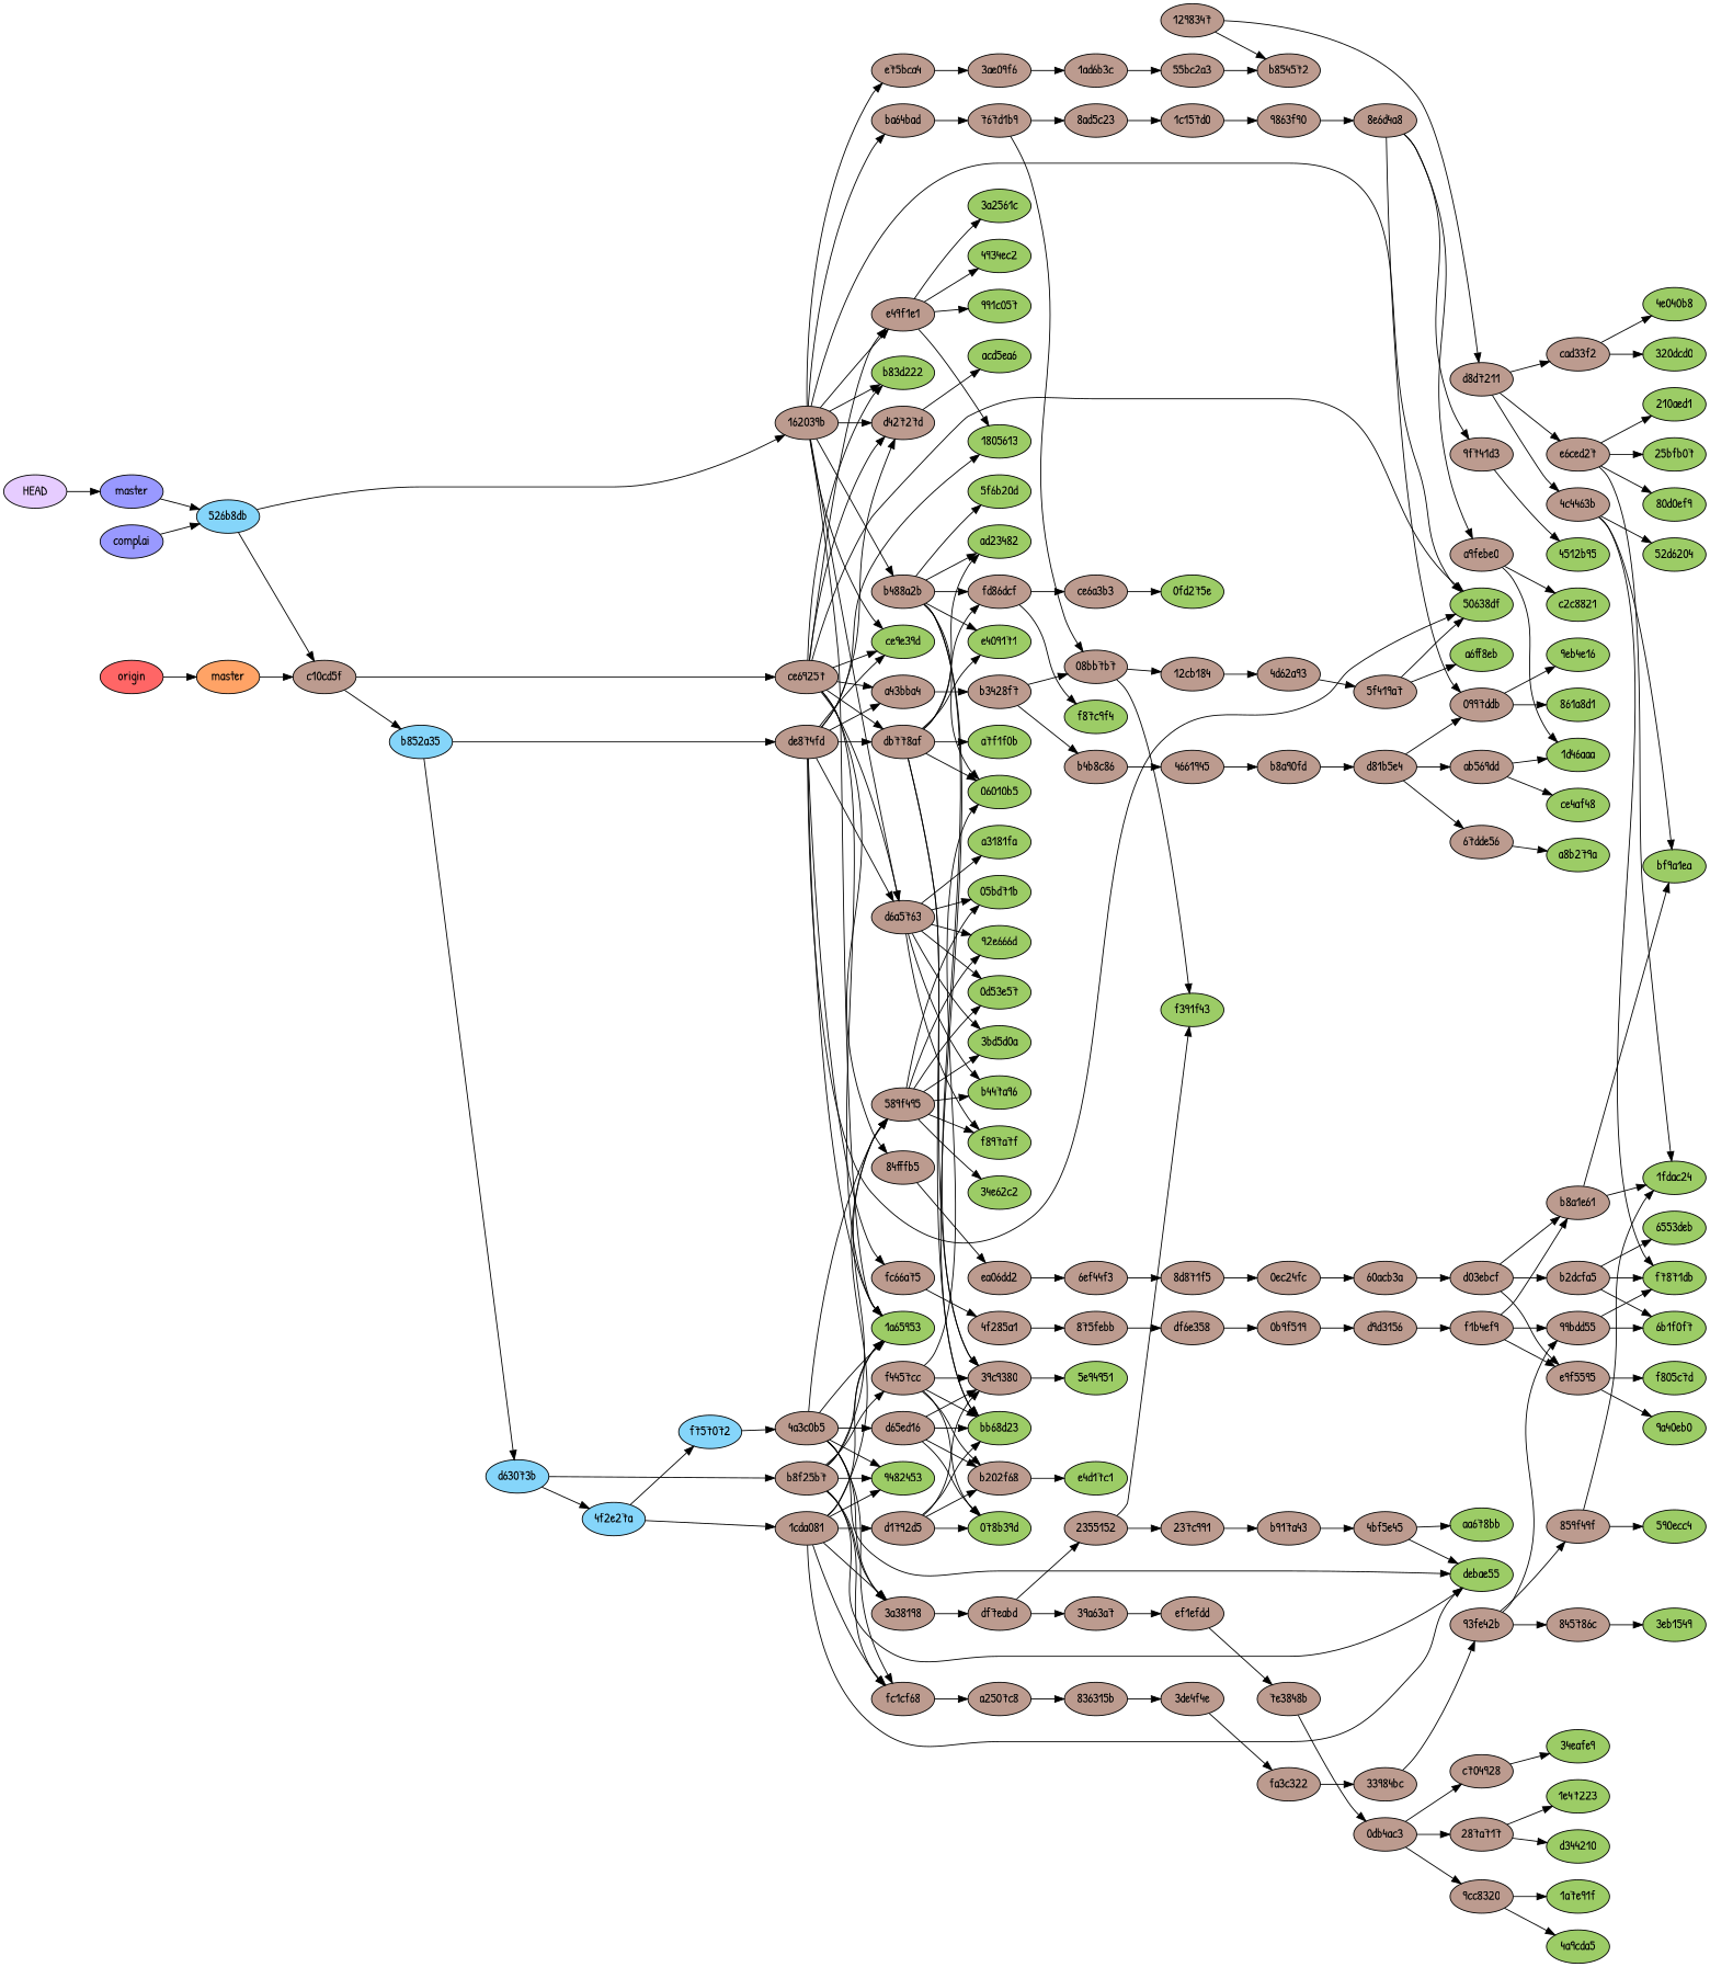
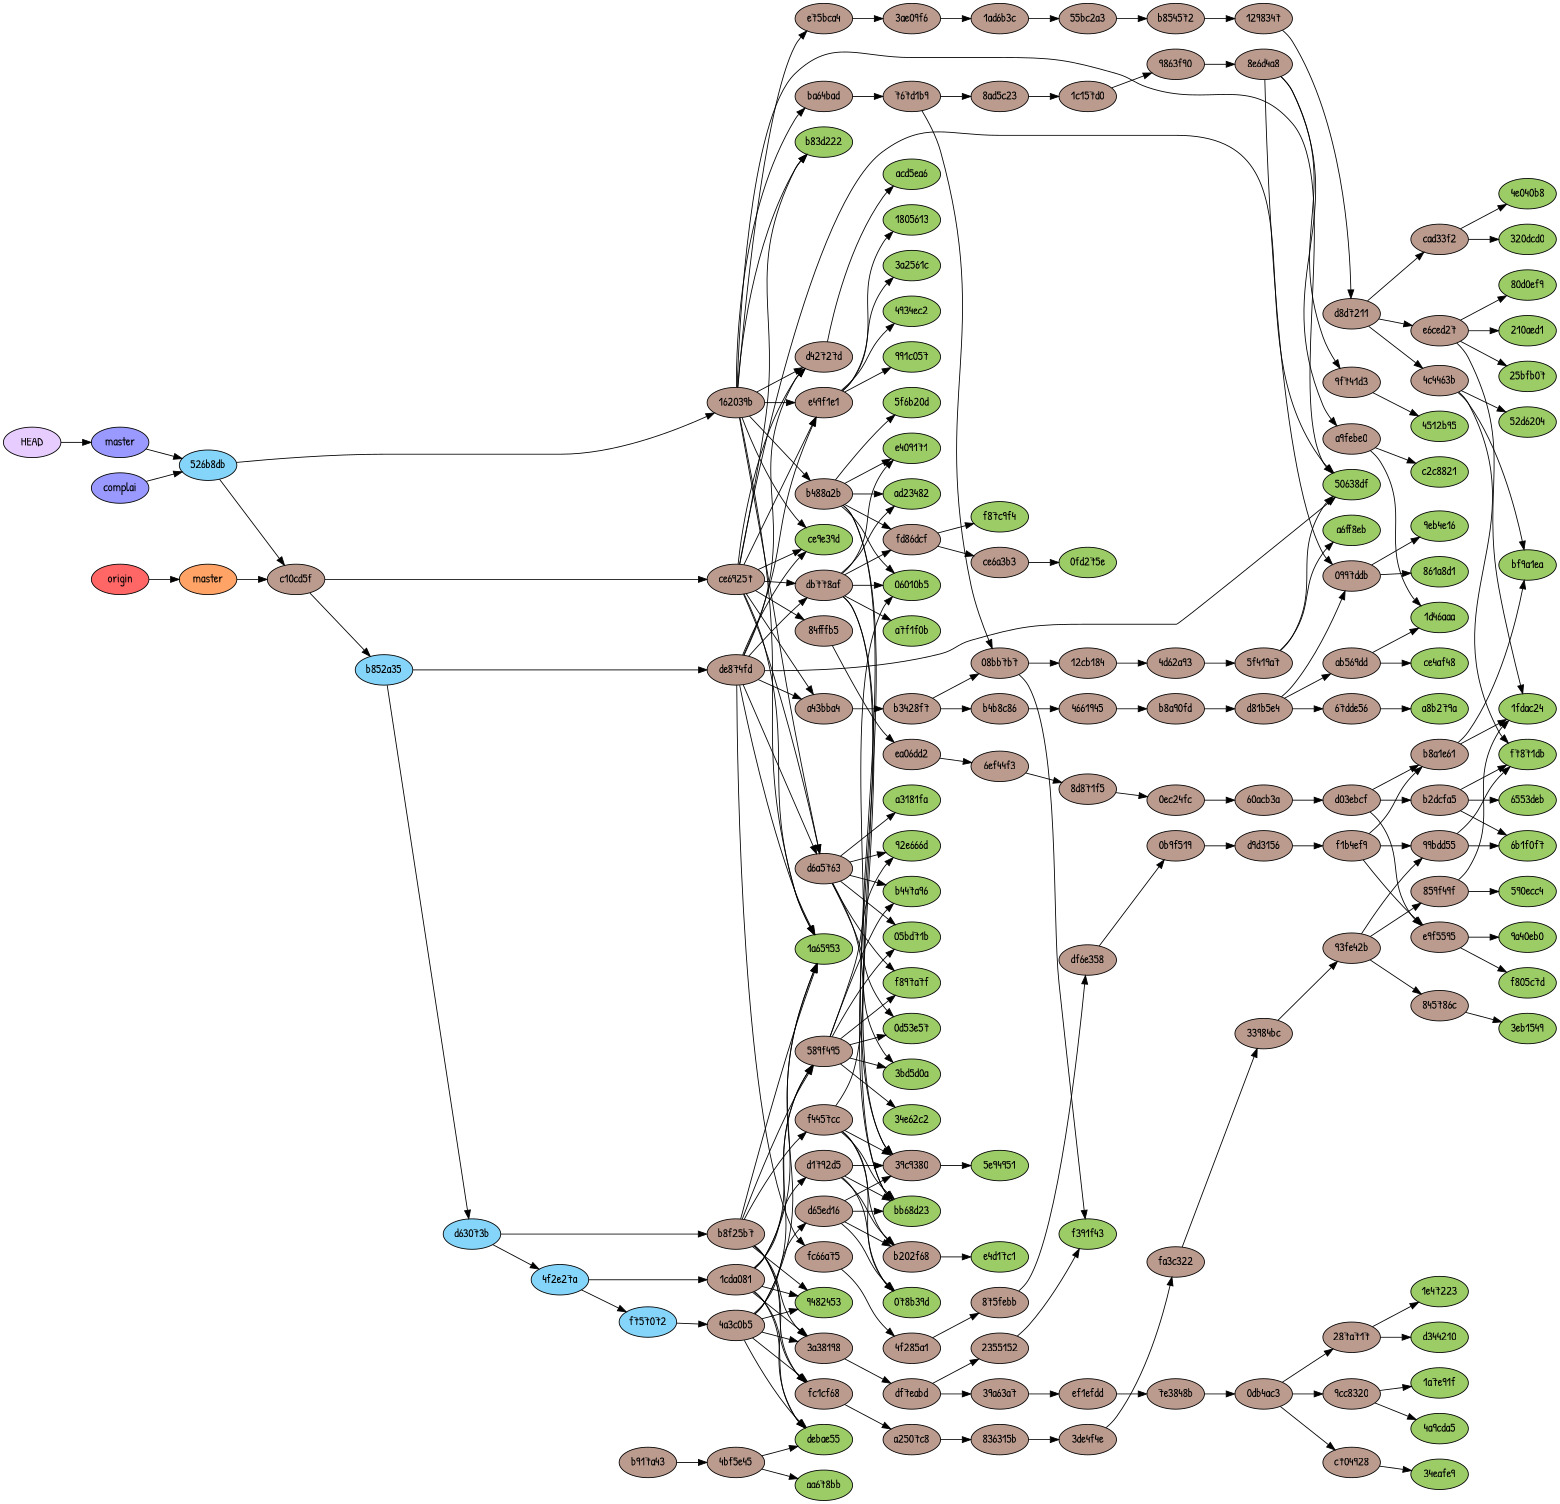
  digraph {
    fontname="Patrick Hand"
    rankdir=LR
    node [fillcolor="#bc9b8f" fixedsize=true fontname="Patrick Hand" style=filled]
    edge [fontname="Patrick Hand"]
    n1 [fillcolor="#9ccc66" label="05bd71b" width=0.95]
    n2 [fillcolor="#9ccc66" label="06010b5" width=0.95]
    n3 [fillcolor="#9ccc66" label="078b39d" width=0.95]
    n4 [fillcolor="#9ccc66" label="0d53e57" width=0.95]
    n5 [fillcolor="#9ccc66" label="0fd275e" width=0.95]
    n6 [fillcolor="#9ccc66" label=1805613 width=0.95]
    n7 [fillcolor="#9ccc66" label="1a65953" width=0.95]
    n8 [fillcolor="#9ccc66" label="1a7e91f" width=0.95]
    n9 [fillcolor="#9ccc66" label="1d46aaa" width=0.95]
    n10 [fillcolor="#9ccc66" label="1e47223" width=0.95]
    n11 [fillcolor="#9ccc66" label="1fdac24" width=0.95]
    n12 [fillcolor="#9ccc66" label="210aed1" width=0.95]
    n13 [fillcolor="#9ccc66" label="25bfb07" width=0.95]
    n14 [fillcolor="#9ccc66" label="320dcd0" width=0.95]
    n15 [fillcolor="#9ccc66" label="34e62c2" width=0.95]
    n16 [fillcolor="#9ccc66" label="34eafe9" width=0.95]
    n17 [fillcolor="#9ccc66" label="3a2561c" width=0.95]
    n18 [fillcolor="#9ccc66" label="3bd5d0a" width=0.95]
    n19 [fillcolor="#9ccc66" label="3eb1549" width=0.95]
    n20 [fillcolor="#9ccc66" label="4512b95" width=0.95]
    n21 [fillcolor="#9ccc66" label="4934ec2" width=0.95]
    n22 [fillcolor="#9ccc66" label="4a9cda5" width=0.95]
    n23 [fillcolor="#9ccc66" label="4e040b8" width=0.95]
    n24 [fillcolor="#9ccc66" label="50638df" width=0.95]
    n25 [fillcolor="#9ccc66" label="52d6204" width=0.95]
    n26 [fillcolor="#9ccc66" label="590ecc4" width=0.95]
    n27 [fillcolor="#9ccc66" label="5e94951" width=0.95]
    n28 [fillcolor="#9ccc66" label="5f6b20d" width=0.95]
    n29 [fillcolor="#9ccc66" label="6553deb" width=0.95]
    n30 [fillcolor="#9ccc66" label="6b1f0f7" width=0.95]
    n31 [fillcolor="#9ccc66" label="80d0ef9" width=0.95]
    n32 [fillcolor="#9ccc66" label="861a8d1" width=0.95]
    n33 [fillcolor="#9ccc66" label="92e666d" width=0.95]
    n34 [fillcolor="#9ccc66" label=9482453 width=0.95]
    n35 [fillcolor="#9ccc66" label="991c057" width=0.95]
    n36 [fillcolor="#9ccc66" label="9a40eb0" width=0.95]
    n37 [fillcolor="#9ccc66" label="9eb4e16" width=0.95]
    n38 [fillcolor="#9ccc66" label=a3181fa width=0.95]
    n39 [fillcolor="#9ccc66" label=a6ff8eb width=0.95]
    n40 [fillcolor="#9ccc66" label=a7f1f0b width=0.95]
    n41 [fillcolor="#9ccc66" label=a8b279a width=0.95]
    n42 [fillcolor="#9ccc66" label=aa678bb width=0.95]
    n43 [fillcolor="#9ccc66" label=acd5ea6 width=0.95]
    n44 [fillcolor="#9ccc66" label=ad23482 width=0.95]
    n45 [fillcolor="#9ccc66" label=b447a96 width=0.95]
    n46 [fillcolor="#9ccc66" label=b83d222 width=0.95]
    n47 [fillcolor="#9ccc66" label=bb68d23 width=0.95]
    n48 [fillcolor="#9ccc66" label=bf9a1ea width=0.95]
    n49 [fillcolor="#9ccc66" label=c2c8821 width=0.95]
    n50 [fillcolor="#9ccc66" label=ce4af48 width=0.95]
    n51 [fillcolor="#9ccc66" label=ce9e39d width=0.95]
    n52 [fillcolor="#9ccc66" label=d344210 width=0.95]
    n53 [fillcolor="#9ccc66" label=debae55 width=0.95]
    n54 [fillcolor="#9ccc66" label=e409171 width=0.95]
    n55 [fillcolor="#9ccc66" label=e4d17c1 width=0.95]
    n56 [fillcolor="#9ccc66" label=f391f43 width=0.95]
    n57 [fillcolor="#9ccc66" label=f7871db width=0.95]
    n58 [fillcolor="#9ccc66" label=f805c7d width=0.95]
    n59 [fillcolor="#9ccc66" label=f87c9f4 width=0.95]
    n60 [fillcolor="#9ccc66" label=f897a7f width=0.95]
    n61 [label="08bb7b7" width=0.95]
    n62 [label="12cb184" width=0.95]
    n63 [label="4d62a93" width=0.95]
    n64 [label="5f419a7" width=0.95]
    n65 [label="0997ddb" width=0.95]
    n66 [label="0b9f519" width=0.95]
    n67 [label=d9d3156 width=0.95]
    n68 [label=f1b4ef9 width=0.95]
    n69 [label="99bdd55" width=0.95]
    n70 [label=b8a1e61 width=0.95]
    n71 [label=e9f5595 width=0.95]
    n72 [label="0db4ac3" width=0.95]
    n73 [label="287a717" width=0.95]
    n74 [label="9cc8320" width=0.95]
    n75 [label=c704928 width=0.95]
    n76 [label="0ec24fc" width=0.95]
    n77 [label="60acb3a" width=0.95]
    n78 [label=d03ebcf width=0.95]
    n79 [label=b2dcfa5 width=0.95]
    n80 [label=1298347 width=0.95]
    n81 [label=d8d7211 width=0.95]
    n82 [label="4c4463b" width=0.95]
    n83 [label=cad33f2 width=0.95]
    n84 [label=e6ced27 width=0.95]
    n85 [label="162039b" width=0.95]
    n86 [label=e49f1e1 width=0.95]
    n87 [label=d6a5763 width=0.95]
    n88 [label=b488a2b width=0.95]
    n89 [label=d42727d width=0.95]
    n90 [label=e75bca4 width=0.95]
    n91 [label=ba64bad width=0.95]
    n92 [label="39c9380" width=0.95]
    n93 [label=fd86dcf width=0.95]
    n94 [label="3ae09f6" width=0.95]
    n95 [label="767d1b9" width=0.95]
    n96 [label=ce6a3b3 width=0.95]
    n97 [label="1ad6b3c" width=0.95]
    n98 [label="8ad5c23" width=0.95]
    n99 [label="55bc2a3" width=0.95]
    n100 [label=b854572 width=0.95]
    n101 [label="1c157d0" width=0.95]
    n102 [label="9863f90" width=0.95]
    n103 [label="8e6d4a8" width=0.95]
    n104 [label=a9febe0 width=0.95]
    n105 [label="9f741d3" width=0.95]
    n106 [label="1cda081" width=0.95]
    n107 [label="589f495" width=0.95]
    n108 [label=d1792d5 width=0.95]
    n109 [label=fc1cf68 width=0.95]
    n110 [label="3a38198" width=0.95]
    n111 [label=b202f68 width=0.95]
    n112 [label=a2507c8 width=0.95]
    n113 [label=df7eabd width=0.95]
    n114 [label="836315b" width=0.95]
    n115 [label=2355152 width=0.95]
    n116 [label="39a63a7" width=0.95]
-   n117 [label="237c991" width=0.95]
    n118 [label=b917a43 width=0.95]
    n119 [label="4bf5e45" width=0.95]
    n120 [label="33984bc" width=0.95]
    n121 [label="93fe42b" width=0.95]
    n122 [label="845786c" width=0.95]
    n123 [label="859f49f" width=0.95]
    n124 [label=ef1efdd width=0.95]
    n125 [label="7e3848b" width=0.95]
    n126 [label="3de4f4e" width=0.95]
    n127 [label=fa3c322 width=0.95]
    n128 [label=4661945 width=0.95]
    n129 [label=b8a90fd width=0.95]
    n130 [label=d81b5e4 width=0.95]
    n131 [label="67dde56" width=0.95]
    n132 [label=ab569dd width=0.95]
    n133 [label="4a3c0b5" width=0.95]
    n134 [label=d65ed16 width=0.95]
    n135 [label="4f285a1" width=0.95]
    n136 [label="875febb" width=0.95]
    n137 [label=df6e358 width=0.95]
    n138 [label="6ef44f3" width=0.95]
    n139 [label="8d871f5" width=0.95]
    n140 [label="84fffb5" width=0.95]
    n141 [label=ea06dd2 width=0.95]
    n142 [label=a43bba4 width=0.95]
    n143 [label=b3428f7 width=0.95]
    n144 [label=b4b8c86 width=0.95]
    n145 [label=b8f25b7 width=0.95]
    n146 [label=f4457cc width=0.95]
    n147 [label=ce69257 width=0.95]
    n148 [label=db778af width=0.95]
    n149 [label=de874fd width=0.95]
    n150 [label=fc66a75 width=0.95]
    n151 [fillcolor="#85d5fa" label="4f2e27a" width=0.95]
    n152 [fillcolor="#85d5fa" label=f757072 width=0.95]
    n153 [fillcolor="#85d5fa" label="526b8db" width=0.95]
    n154 [label=c10cd5f width=0.95]
    n155 [fillcolor="#85d5fa" label=b852a35 width=0.95]
    n156 [fillcolor="#85d5fa" label=d63073b width=0.95]
    n157 [fillcolor="#9999ff" label=complai width=0.95]
    n158 [fillcolor="#9999ff" label=master width=0.95]
    n159 [fillcolor="#e6ccff" label=HEAD width=0.95]
    n160 [fillcolor="#ffa366" label=master width=0.95]
    n161 [fillcolor="#ff6666" label=origin width=0.95]
    n61 -> n56
    n61 -> n62
    n62 -> n63
    n63 -> n64
    n64 -> n24
    n64 -> n39
    n65 -> n32
    n65 -> n37
    n66 -> n67
    n67 -> n68
    n68 -> n69
    n68 -> n70
    n68 -> n71
    n69 -> n30
    n69 -> n57
    n70 -> n11
    n70 -> n48
    n71 -> n36
    n71 -> n58
    n72 -> n73
    n72 -> n74
    n72 -> n75
    n73 -> n10
    n73 -> n52
    n74 -> n8
    n74 -> n22
    n75 -> n16
    n76 -> n77
    n77 -> n78
    n78 -> n70
    n78 -> n71
    n78 -> n79
    n79 -> n29
    n79 -> n30
    n79 -> n57
    n80 -> n81
    n81 -> n82
    n81 -> n83
    n81 -> n84
    n82 -> n25
    n82 -> n48
    n82 -> n57
    n83 -> n14
    n83 -> n23
    n84 -> n11
    n84 -> n12
    n84 -> n13
    n84 -> n31
    n85 -> n7
    n85 -> n24
    n85 -> n46
    n85 -> n51
    n85 -> n86
    n85 -> n87
    n85 -> n88
    n85 -> n89
    n85 -> n90
    n85 -> n91
    n86 -> n6
    n86 -> n17
    n86 -> n21
    n86 -> n35
    n87 -> n1
    n87 -> n4
    n87 -> n18
    n87 -> n33
    n87 -> n38
    n87 -> n45
    n87 -> n60
    n88 -> n2
    n88 -> n28
    n88 -> n44
    n88 -> n47
    n88 -> n54
    n88 -> n92
    n88 -> n93
    n89 -> n43
    n90 -> n94
    n91 -> n95
    n92 -> n27
    n93 -> n59
    n93 -> n96
    n94 -> n97
    n95 -> n61
    n95 -> n98
    n96 -> n5
    n97 -> n99
    n98 -> n101
    n99 -> n100
-   n80 -> n100
+   n100 -> n80
    n101 -> n102
    n102 -> n103
    n103 -> n65
    n103 -> n104
    n103 -> n105
    n104 -> n9
    n104 -> n49
    n105 -> n20
    n106 -> n7
    n106 -> n34
    n106 -> n53
    n106 -> n107
    n106 -> n108
    n106 -> n109
    n106 -> n110
    n107 -> n1
    n107 -> n4
    n107 -> n15
    n107 -> n18
    n107 -> n33
    n107 -> n45
    n107 -> n60
    n108 -> n3
    n108 -> n47
    n108 -> n92
    n108 -> n111
    n109 -> n112
    n110 -> n113
    n111 -> n55
    n112 -> n114
    n113 -> n115
    n113 -> n116
    n114 -> n126
    n115 -> n56
-   n115 -> n117
    n116 -> n124
-   n117 -> n118
    n118 -> n119
    n119 -> n42
    n119 -> n53
    n120 -> n121
    n121 -> n69
    n121 -> n122
    n121 -> n123
    n122 -> n19
    n123 -> n11
    n123 -> n26
    n124 -> n125
    n125 -> n72
    n126 -> n127
    n127 -> n120
    n128 -> n129
    n129 -> n130
    n130 -> n65
    n130 -> n131
    n130 -> n132
    n131 -> n41
    n132 -> n9
    n132 -> n50
    n133 -> n7
    n133 -> n34
    n133 -> n53
    n133 -> n107
    n133 -> n109
    n133 -> n110
    n133 -> n134
    n134 -> n3
    n134 -> n47
    n134 -> n92
    n134 -> n111
    n135 -> n136
    n136 -> n137
    n137 -> n66
    n138 -> n139
    n139 -> n76
    n140 -> n141
    n141 -> n138
    n142 -> n143
    n143 -> n61
    n143 -> n144
    n144 -> n128
    n145 -> n7
    n145 -> n34
    n145 -> n53
    n145 -> n107
    n145 -> n109
    n145 -> n110
    n145 -> n146
    n146 -> n2
    n146 -> n3
    n146 -> n47
    n146 -> n92
    n146 -> n111
    n147 -> n7
    n147 -> n24
    n147 -> n46
    n147 -> n51
    n147 -> n86
    n147 -> n87
    n147 -> n89
    n147 -> n140
    n147 -> n142
    n147 -> n148
    n148 -> n2
    n148 -> n40
    n148 -> n44
    n148 -> n47
    n148 -> n54
    n148 -> n92
    n148 -> n93
    n149 -> n7
    n149 -> n24
    n149 -> n51
-   n149 -> n6
+   n149 -> n86
    n149 -> n87
    n149 -> n89
    n149 -> n142
    n149 -> n148
    n149 -> n150
    n150 -> n135
    n151 -> n106
    n151 -> n152
    n152 -> n133
    n153 -> n85
    n153 -> n154
    n154 -> n147
    n154 -> n155
    n155 -> n149
    n155 -> n156
    n156 -> n145
    n156 -> n151
    n157 -> n153
    n158 -> n153
    n159 -> n158
    n160 -> n154
    n161 -> n160
  }
